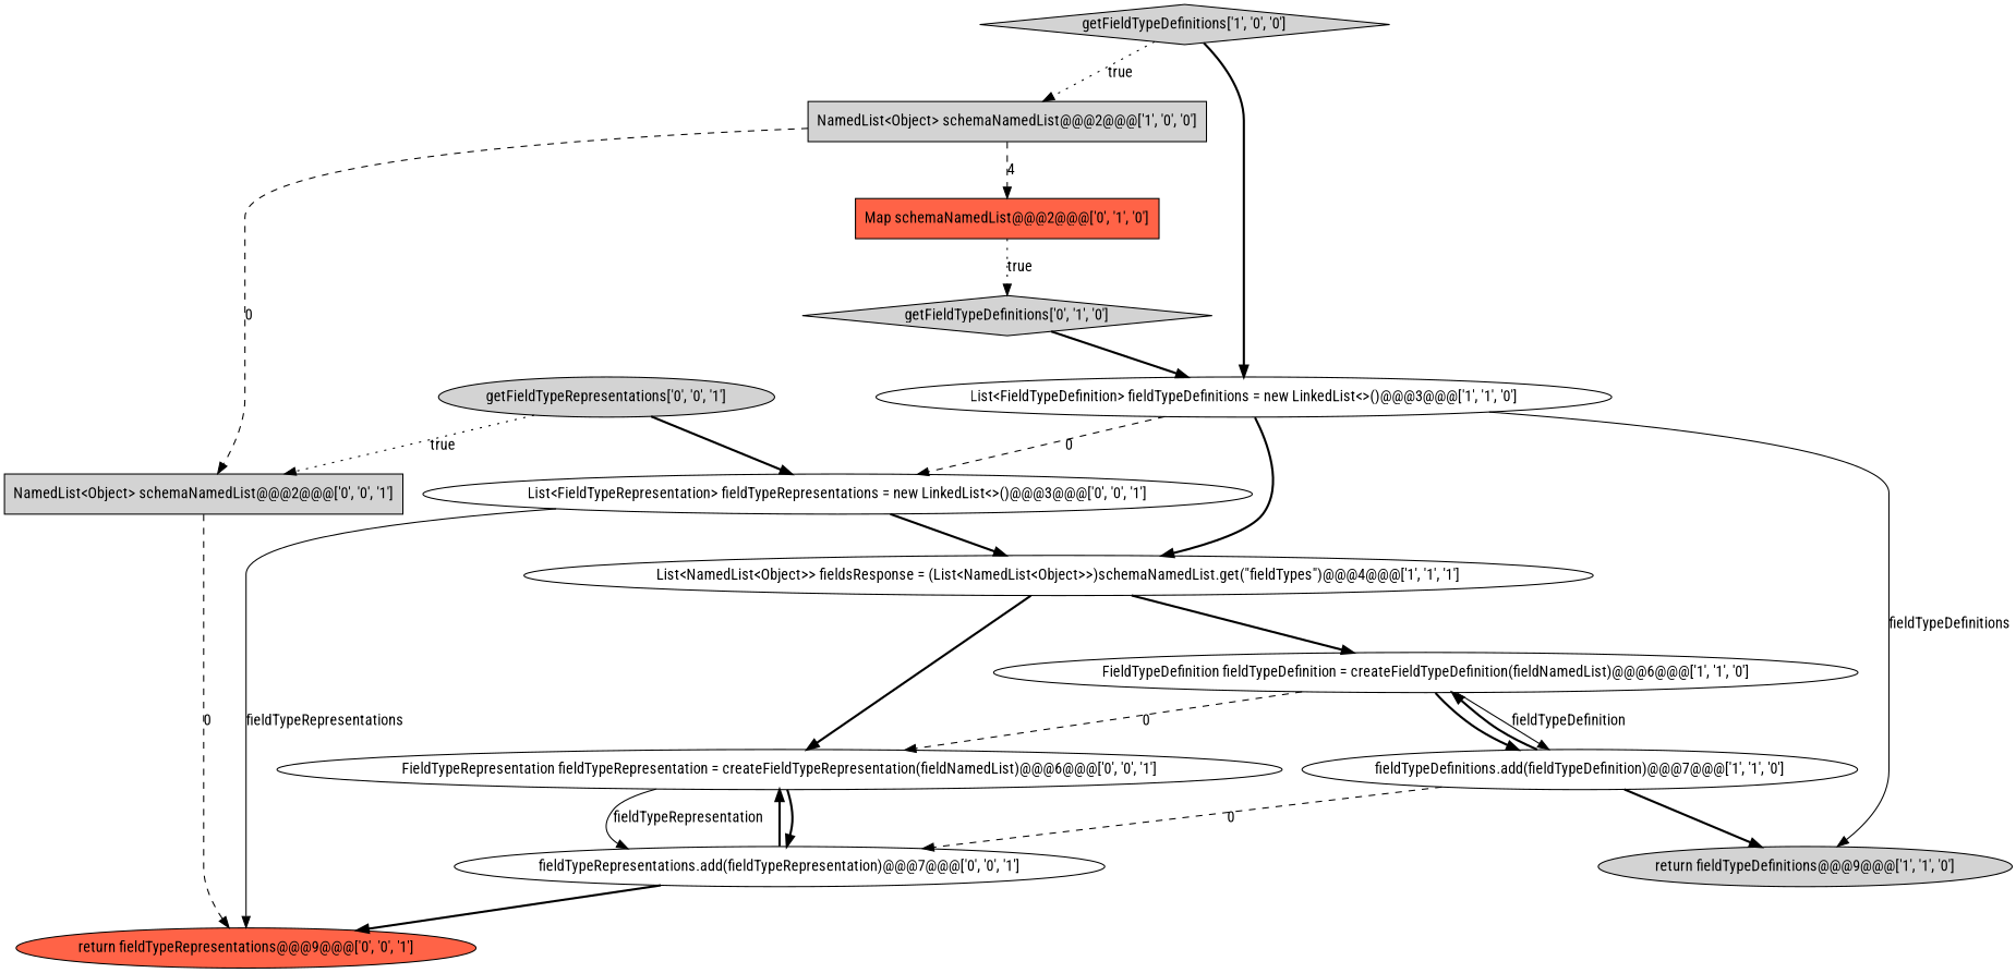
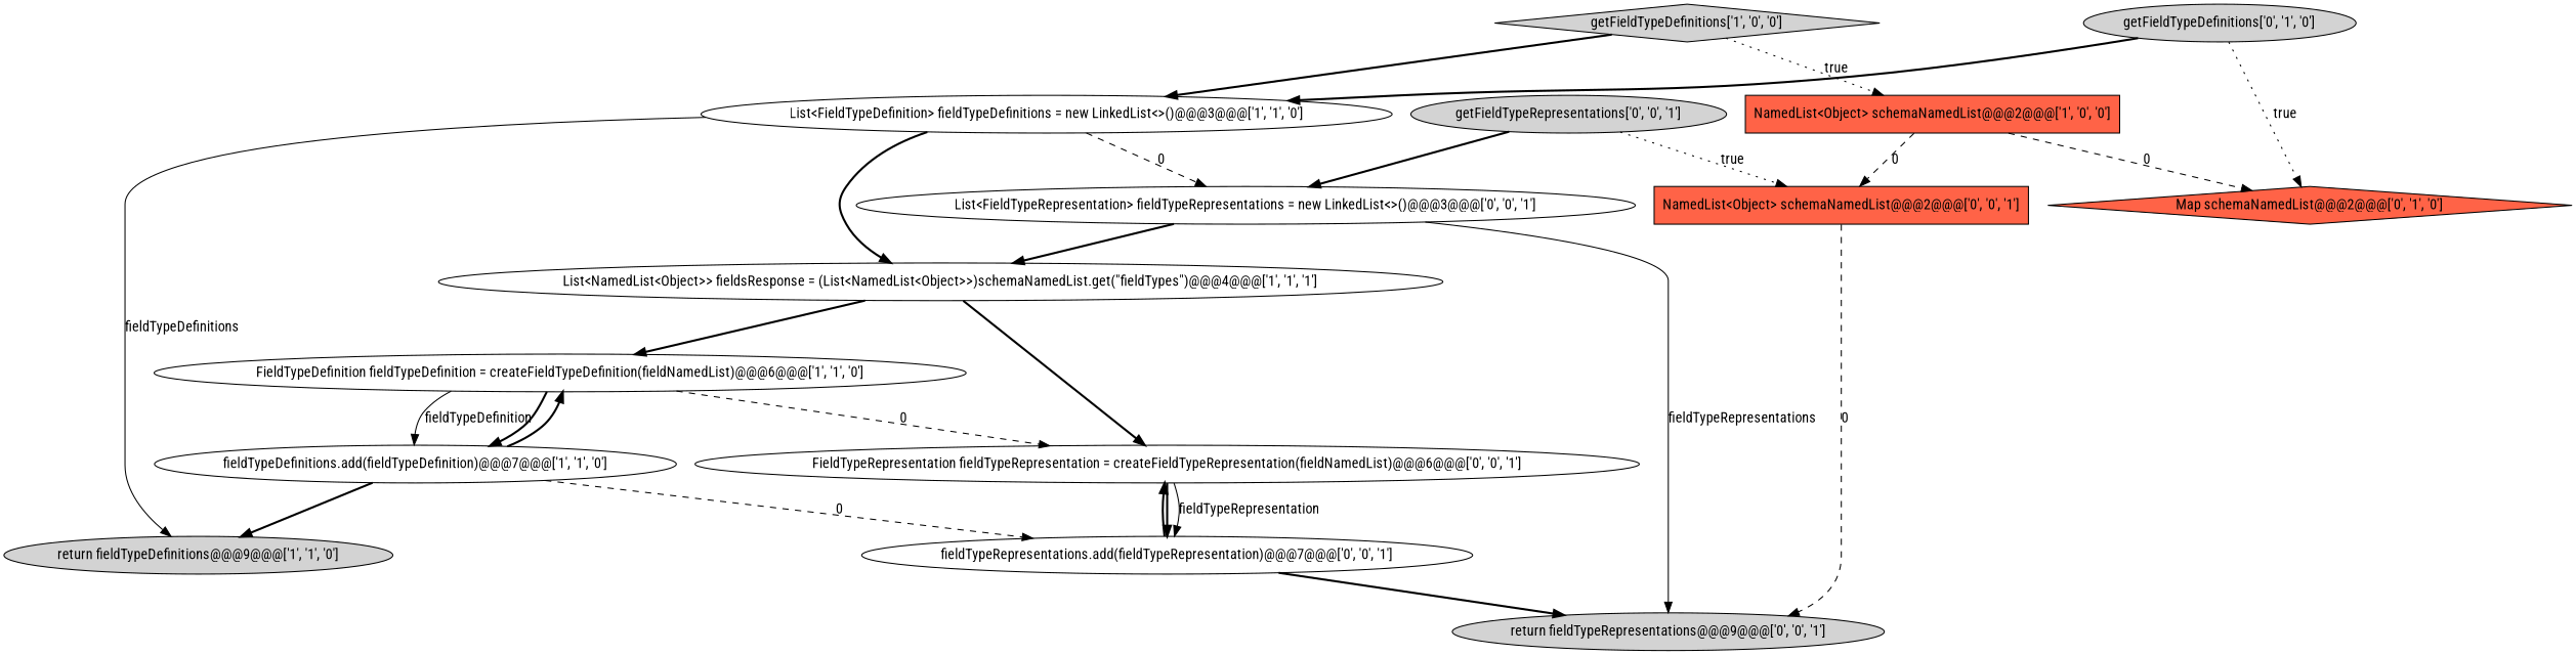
  digraph {
    fontname="Roboto Condensed"
    node [fillcolor=white fontname="Roboto Condensed" shape=ellipse style=filled]
    edge [fontname="Roboto Condensed" style=bold]
    n1 [label="List<FieldTypeDefinition> fieldTypeDefinitions = new LinkedList<>()@@@3@@@['1', '1', '0']"]
    n2 [label="List<FieldTypeRepresentation> fieldTypeRepresentations = new LinkedList<>()@@@3@@@['0', '0', '1']"]
    n3 [fillcolor=lightgray label="return fieldTypeDefinitions@@@9@@@['1', '1', '0']"]
    n4 [label="List<NamedList<Object>> fieldsResponse = (List<NamedList<Object>>)schemaNamedList.get(\"fieldTypes\")@@@4@@@['1', '1', '1']"]
-   n5 [fillcolor=tomato label="return fieldTypeRepresentations@@@9@@@['0', '0', '1']"]
+   n5 [fillcolor=lightgray label="return fieldTypeRepresentations@@@9@@@['0', '0', '1']"]
    n6 [label="FieldTypeRepresentation fieldTypeRepresentation = createFieldTypeRepresentation(fieldNamedList)@@@6@@@['0', '0', '1']"]
    n7 [label="FieldTypeDefinition fieldTypeDefinition = createFieldTypeDefinition(fieldNamedList)@@@6@@@['1', '1', '0']"]
    n8 [label="fieldTypeRepresentations.add(fieldTypeRepresentation)@@@7@@@['0', '0', '1']"]
-   n9 [fillcolor=lightgray label="getFieldTypeDefinitions['0', '1', '0']" shape=diamond]
-   n10 [fillcolor=tomato label="Map schemaNamedList@@@2@@@['0', '1', '0']" shape=box]
+   n9 [fillcolor=lightgray label="getFieldTypeDefinitions['0', '1', '0']"]
+   n10 [fillcolor=tomato label="Map schemaNamedList@@@2@@@['0', '1', '0']" shape=diamond]
    n11 [fillcolor=lightgray label="getFieldTypeRepresentations['0', '0', '1']"]
-   n12 [fillcolor=lightgray label="NamedList<Object> schemaNamedList@@@2@@@['0', '0', '1']" shape=box]
-   n13 [fillcolor=lightgray label="NamedList<Object> schemaNamedList@@@2@@@['1', '0', '0']" shape=box]
+   n12 [fillcolor=tomato label="NamedList<Object> schemaNamedList@@@2@@@['0', '0', '1']" shape=box]
+   n13 [fillcolor=tomato label="NamedList<Object> schemaNamedList@@@2@@@['1', '0', '0']" shape=box]
    n14 [label="fieldTypeDefinitions.add(fieldTypeDefinition)@@@7@@@['1', '1', '0']"]
    n15 [fillcolor=lightgray label="getFieldTypeDefinitions['1', '0', '0']" shape=diamond]
    n1 -> n2 [label=0 style=dashed]
    n1 -> n3 [label=fieldTypeDefinitions style=solid]
    n1 -> n4
    n2 -> n4
    n2 -> n5 [label=fieldTypeRepresentations style=solid]
    n4 -> n6
    n4 -> n7
    n6 -> n8
    n6 -> n8 [label=fieldTypeRepresentation style=solid]
    n7 -> n6 [label=0 style=dashed]
    n7 -> n14 [label=fieldTypeDefinition style=solid]
    n7 -> n14
    n8 -> n5
    n8 -> n6
    n9 -> n1
-   n10 -> n9 [label=true style=dotted]
+   n9 -> n10 [label=true style=dotted]
    n11 -> n2
    n11 -> n12 [label=true style=dotted]
    n12 -> n5 [label=0 style=dashed]
-   n13 -> n10 [label=4 style=dashed]
+   n13 -> n10 [label=0 style=dashed]
    n13 -> n12 [label=0 style=dashed]
    n14 -> n3
    n14 -> n7
    n14 -> n8 [label=0 style=dashed]
    n15 -> n1
    n15 -> n13 [label=true style=dotted]
  }
